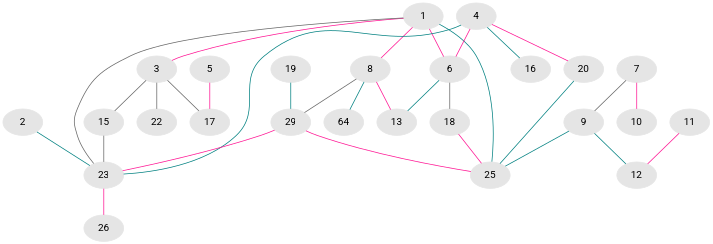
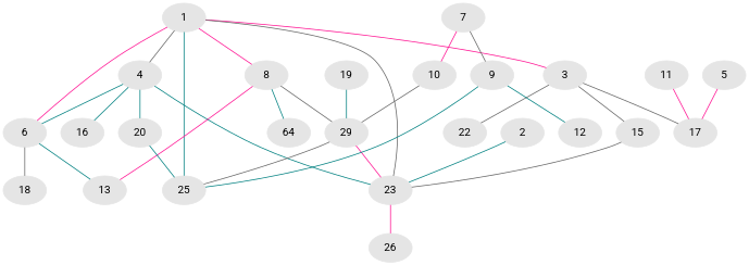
  graph {
    fontname=Roboto
    node [color=gray90 fontname=Roboto style=filled]
    edge [color=teal fontname=Roboto weight=1.0]
    1
    3
    4
    6
    8
    23
    25
    15
    17
    22
    16
    20
    13
    18
    n15 [label=29]
    n16 [label=64]
    26
    2
    5
    7
    9
    10
    12
    11
    19
    1 -- 3 [color=deeppink]
+   1 -- 4 [color=gray40]
    1 -- 6 [color=deeppink]
    1 -- 8 [color=deeppink]
    1 -- 23 [color=gray40]
    1 -- 25 [weight=2.0]
    3 -- 15 [color=gray40]
    3 -- 17 [color=gray40]
    3 -- 22 [color=gray40]
-   4 -- 6 [color=deeppink]
+   4 -- 6
    4 -- 23
    4 -- 16
-   4 -- 20 [color=deeppink]
+   4 -- 20
    6 -- 13
    6 -- 18 [color=gray40]
    8 -- 13 [color=deeppink]
    8 -- n15 [color=gray40]
    8 -- n16
    23 -- 26 [color=deeppink]
    15 -- 23 [color=gray40]
    20 -- 25
-   18 -- 25 [color=deeppink]
    n15 -- 23 [color=deeppink]
-   n15 -- 25 [color=deeppink]
+   n15 -- 25 [color=gray40]
    2 -- 23
    5 -- 17 [color=deeppink]
    7 -- 9 [color=gray40]
    7 -- 10 [color=deeppink]
    9 -- 25
    9 -- 12
-   11 -- 12 [color=deeppink]
+   10 -- n15 [color=gray40]
+   11 -- 17 [color=deeppink]
    19 -- n15
  }
